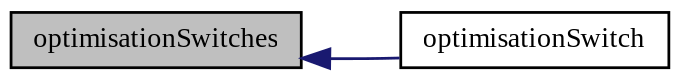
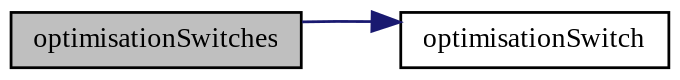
  digraph {
    rankdir=LR
    fontname="Liberation Serif"
    node [color=black fontname="Liberation Serif" fontsize=10 shape=record]
    n1 [fillcolor=grey75 fontcolor=black height=0.2 label=optimisationSwitches style=filled width=0.4]
    n2 [height=0.2 label=optimisationSwitch width=0.4]
-   n1 -> n2 [color=midnightblue dir=back fontname="Liberation Serif" fontsize=10 labelfontname=FreeSans labelfontsize=10 style=solid]
+   n2 -> n1 [color=midnightblue dir=back fontname="Liberation Serif" fontsize=10 labelfontname=FreeSans labelfontsize=10 style=solid]
  }
